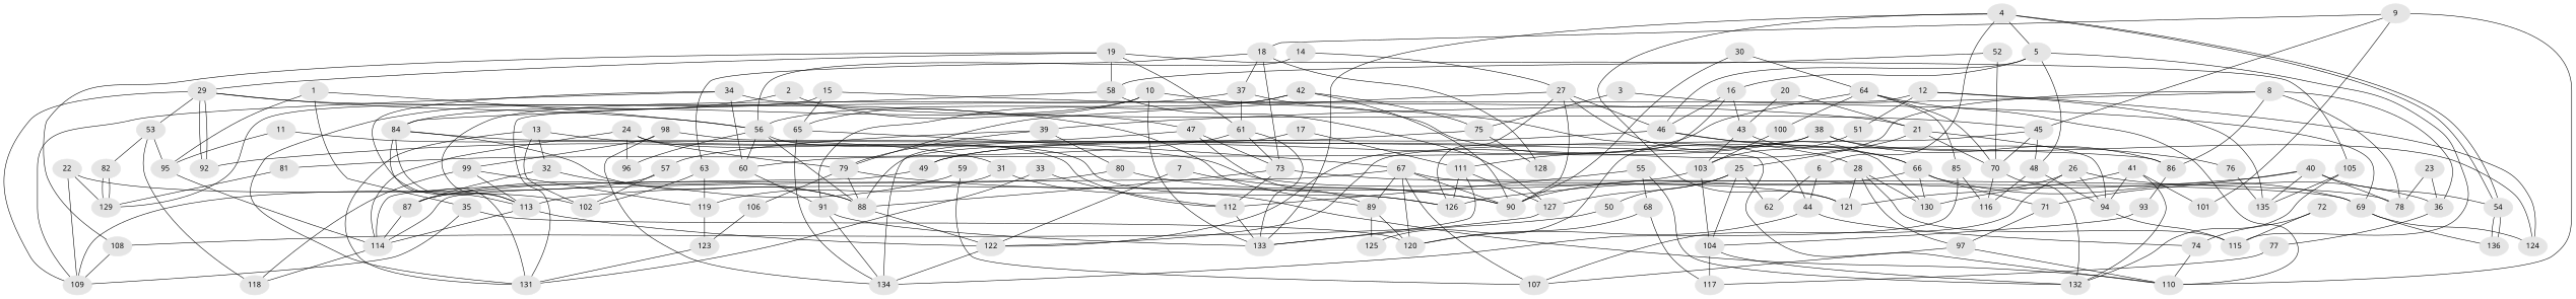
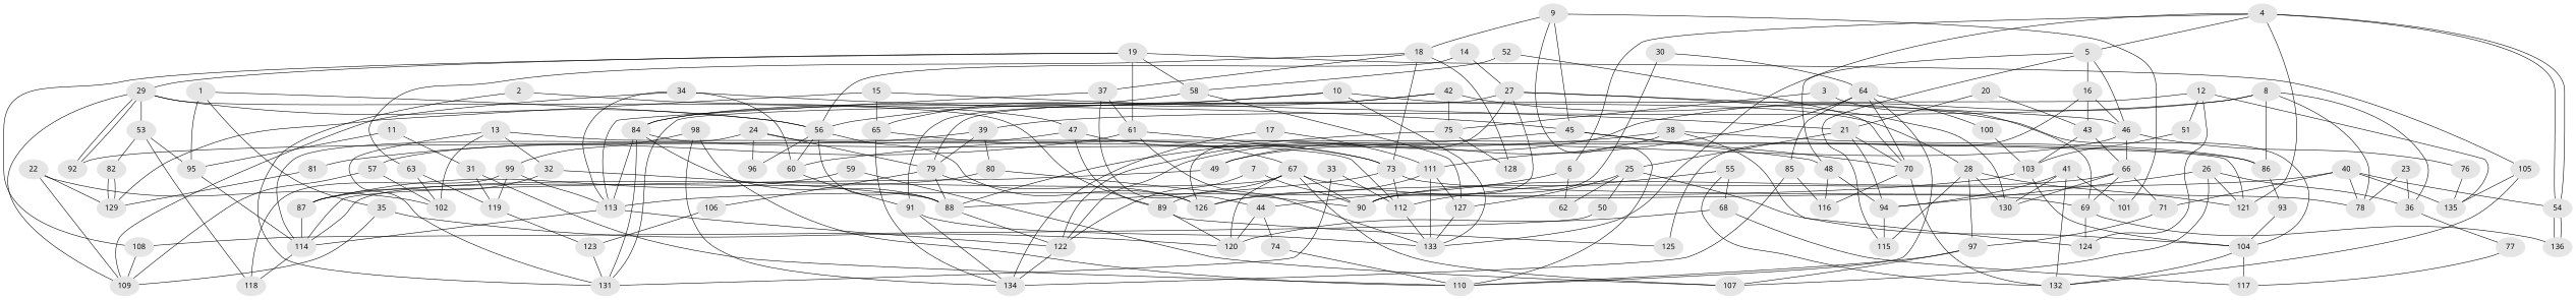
  graph {
    fontname="Noto Sans"
    node [color=gray90 fontname="Noto Sans" style=filled]
    edge [fontname="Noto Sans"]
    1
    35
    56
    95
    109
    120
    96
    126
    88
    60
    114
    2
    47
    131
    73
    89
    92
    3
    69
    75
    124
    136
    128
    4
    5
    6
    54
    121
    133
    16
    46
    115
    48
    44
    62
    43
    125
    49
    66
    76
    74
    7
    90
    122
    134
    8
    36
    39
    78
    86
    77
    79
    57
    80
    93
    9
    18
    45
    101
    110
    37
    63
    70
    10
    28
    65
    84
    130
    97
    67
    113
    11
    31
    119
    12
    51
    135
    103
    13
    32
    102
    87
    14
    27
    15
    21
    129
    25
    94
    116
    17
    111
    127
    61
    112
    19
    29
    58
    105
    108
    53
    81
    132
    20
    50
    104
    22
    23
    59
    107
    24
    106
    118
    117
    26
    82
    30
    64
    85
    100
    123
    33
    34
    91
    38
    40
    71
    41
    42
    52
    55
    68
-   72
    98
    99
    1 -- 35
    1 -- 56
    1 -- 95
    35 -- 109
    35 -- 120
    56 -- 96
    56 -- 126
    56 -- 88
    56 -- 60
    95 -- 114
    88 -- 122
    60 -- 91
    114 -- 118
    2 -- 47
    2 -- 131
    47 -- 73
    47 -- 89
    47 -- 92
    73 -- 88
    73 -- 78
    73 -- 112
    89 -- 120
    89 -- 125
    3 -- 69
    3 -- 75
    69 -- 124
    69 -- 136
    75 -- 88
    75 -- 128
    4 -- 5
    4 -- 6
    4 -- 54
    4 -- 54
    4 -- 121
    4 -- 133
    5 -- 16
    5 -- 46
    5 -- 115
    5 -- 48
    6 -- 44
    6 -- 62
    54 -- 136
    54 -- 136
    16 -- 46
    16 -- 43
    16 -- 125
    46 -- 49
    46 -- 66
    46 -- 76
    48 -- 94
    48 -- 116
    44 -- 120
    44 -- 74
    43 -- 66
    43 -- 103
    49 -- 114
    66 -- 69
    66 -- 90
    66 -- 130
    66 -- 71
    76 -- 135
    74 -- 110
    7 -- 90
    7 -- 122
    122 -- 134
    8 -- 122
    8 -- 36
    8 -- 39
    8 -- 78
    8 -- 86
    36 -- 77
    39 -- 79
    39 -- 57
    39 -- 80
    86 -- 93
    77 -- 117
    79 -- 126
    79 -- 88
    79 -- 106
    57 -- 109
    57 -- 102
    80 -- 90
    80 -- 87
    93 -- 104
    9 -- 18
    9 -- 45
    9 -- 101
    9 -- 110
    18 -- 73
    18 -- 128
    18 -- 37
    18 -- 63
    45 -- 48
    45 -- 122
    45 -- 70
    37 -- 44
    37 -- 113
    37 -- 61
    63 -- 119
    63 -- 102
    70 -- 116
    70 -- 132
    10 -- 133
    10 -- 28
    10 -- 65
    10 -- 84
    28 -- 121
    28 -- 115
    28 -- 130
    28 -- 97
    65 -- 134
    65 -- 67
    84 -- 88
    84 -- 131
    84 -- 86
    84 -- 113
    97 -- 110
    97 -- 107
    67 -- 120
    67 -- 114
    67 -- 89
    67 -- 69
    67 -- 90
    67 -- 107
    113 -- 114
    113 -- 122
    11 -- 95
    11 -- 31
    31 -- 110
    31 -- 119
    119 -- 123
    12 -- 131
    12 -- 124
    12 -- 51
    12 -- 135
    51 -- 103
    103 -- 113
    103 -- 104
    13 -- 131
    13 -- 121
    13 -- 32
    13 -- 102
    32 -- 88
    32 -- 87
    87 -- 114
    14 -- 56
    14 -- 27
    27 -- 126
    27 -- 46
    27 -- 90
    27 -- 79
    27 -- 130
    15 -- 65
    15 -- 21
    15 -- 129
    21 -- 70
    21 -- 25
    21 -- 94
    25 -- 62
    25 -- 127
    25 -- 50
    25 -- 104
    94 -- 115
    17 -- 134
    17 -- 111
    111 -- 126
    111 -- 133
    111 -- 127
    127 -- 133
    61 -- 73
    61 -- 133
    61 -- 81
    112 -- 133
    19 -- 61
    19 -- 29
    19 -- 58
    19 -- 105
    19 -- 108
    29 -- 56
    29 -- 109
    29 -- 89
    29 -- 92
    29 -- 92
    29 -- 53
    58 -- 84
    58 -- 127
    105 -- 135
    105 -- 132
    108 -- 109
    53 -- 95
    53 -- 118
    53 -- 82
    81 -- 129
    20 -- 43
    20 -- 21
    50 -- 108
    104 -- 132
    104 -- 117
    22 -- 109
    22 -- 102
    22 -- 129
    23 -- 36
    23 -- 78
    59 -- 87
    59 -- 107
    24 -- 96
    24 -- 114
    24 -- 79
    24 -- 112
    106 -- 123
    26 -- 121
    26 -- 36
    26 -- 94
    26 -- 107
    82 -- 129
    82 -- 129
    30 -- 90
    30 -- 64
    64 -- 110
    64 -- 70
    64 -- 111
    64 -- 85
    64 -- 100
    85 -- 134
    85 -- 116
    100 -- 103
    123 -- 131
    33 -- 131
    33 -- 112
    34 -- 109
    34 -- 60
    34 -- 45
    34 -- 113
    91 -- 133
    91 -- 134
    38 -- 60
    38 -- 124
    38 -- 49
    38 -- 86
    40 -- 126
    40 -- 54
    40 -- 78
    40 -- 135
    40 -- 71
    71 -- 97
    41 -- 101
    41 -- 130
    41 -- 94
    41 -- 132
    42 -- 56
    42 -- 75
-   42 -- 90
+   42 -- 104
    42 -- 91
    52 -- 70
    52 -- 58
    55 -- 112
    55 -- 132
    55 -- 68
    68 -- 120
    68 -- 117
-   72 -- 115
-   72 -- 74
    98 -- 134
    98 -- 110
    98 -- 99
    99 -- 113
    99 -- 119
    99 -- 118
  }
